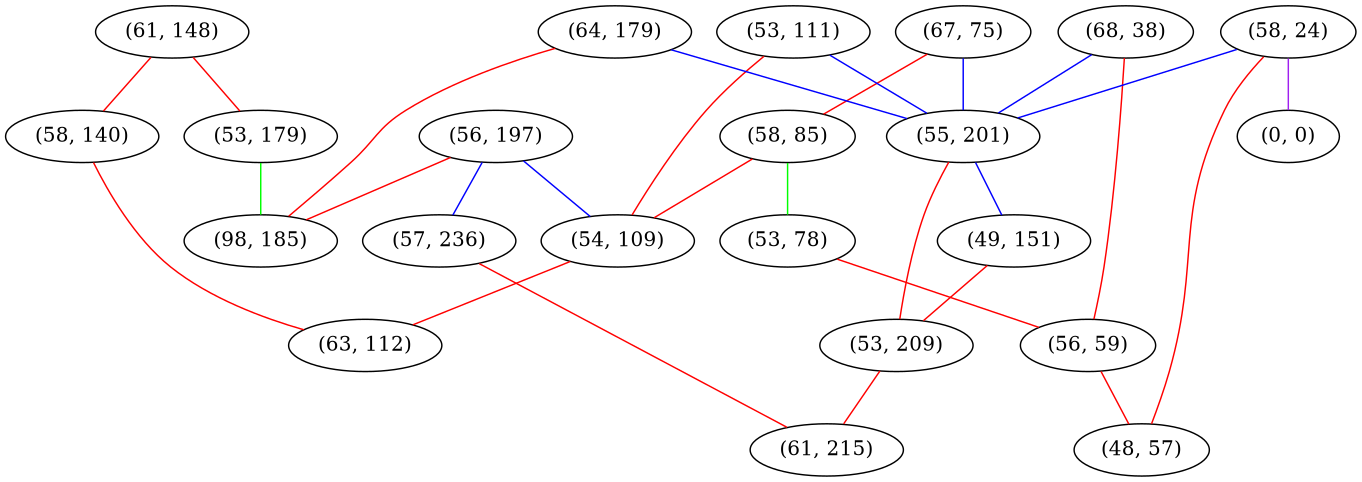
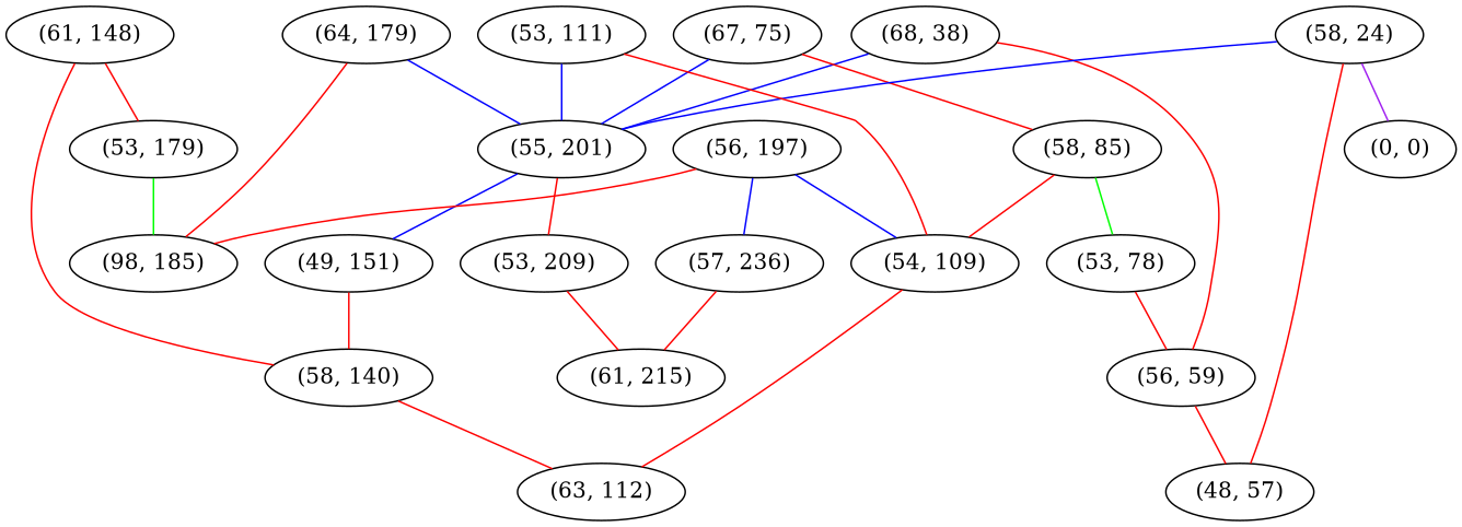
  graph {
    edge [color=red weight=1]
    "(68, 38)"
    "(55, 201)"
    "(56, 59)"
    "(49, 151)"
    "(53, 209)"
    "(48, 57)"
    "(61, 148)"
    "(53, 179)"
    "(58, 140)"
    n10 [label="(98, 185)"]
    "(63, 112)"
    "(56, 197)"
    "(57, 236)"
    "(54, 109)"
    "(61, 215)"
    "(67, 75)"
    "(58, 85)"
    "(53, 78)"
    "(58, 24)"
    "(0, 0)"
    "(53, 111)"
    "(64, 179)"
    "(68, 38)" -- "(55, 201)" [color=blue weight=3]
    "(68, 38)" -- "(56, 59)"
    "(55, 201)" -- "(49, 151)" [color=blue weight=3]
    "(55, 201)" -- "(53, 209)"
    "(56, 59)" -- "(48, 57)"
-   "(49, 151)" -- "(53, 209)"
+   "(49, 151)" -- "(58, 140)"
    "(53, 209)" -- "(61, 215)"
    "(61, 148)" -- "(53, 179)"
    "(61, 148)" -- "(58, 140)"
    "(53, 179)" -- n10 [color=green weight=2]
    "(58, 140)" -- "(63, 112)"
    "(56, 197)" -- n10
    "(56, 197)" -- "(57, 236)" [color=blue weight=3]
    "(56, 197)" -- "(54, 109)" [color=blue weight=3]
    "(57, 236)" -- "(61, 215)"
    "(54, 109)" -- "(63, 112)"
    "(67, 75)" -- "(55, 201)" [color=blue weight=3]
    "(67, 75)" -- "(58, 85)"
    "(58, 85)" -- "(54, 109)"
    "(58, 85)" -- "(53, 78)" [color=green weight=2]
    "(53, 78)" -- "(56, 59)"
    "(58, 24)" -- "(55, 201)" [color=blue weight=3]
    "(58, 24)" -- "(48, 57)"
    "(58, 24)" -- "(0, 0)" [color=purple weight=4]
    "(53, 111)" -- "(55, 201)" [color=blue weight=3]
    "(53, 111)" -- "(54, 109)"
    "(64, 179)" -- "(55, 201)" [color=blue weight=3]
    "(64, 179)" -- n10
  }
